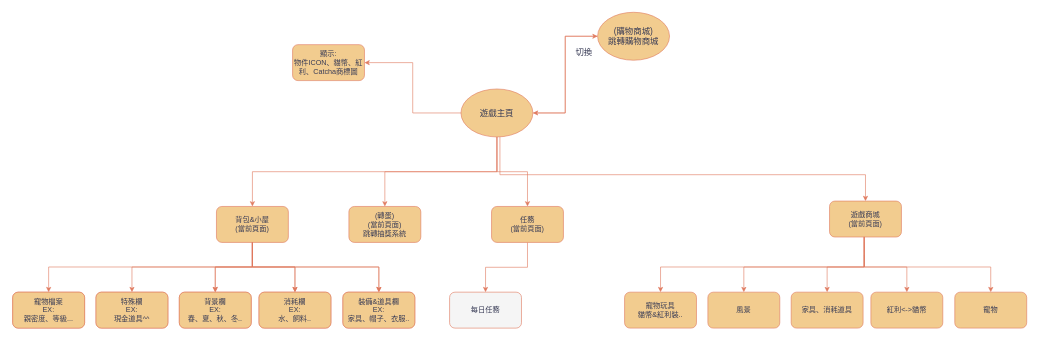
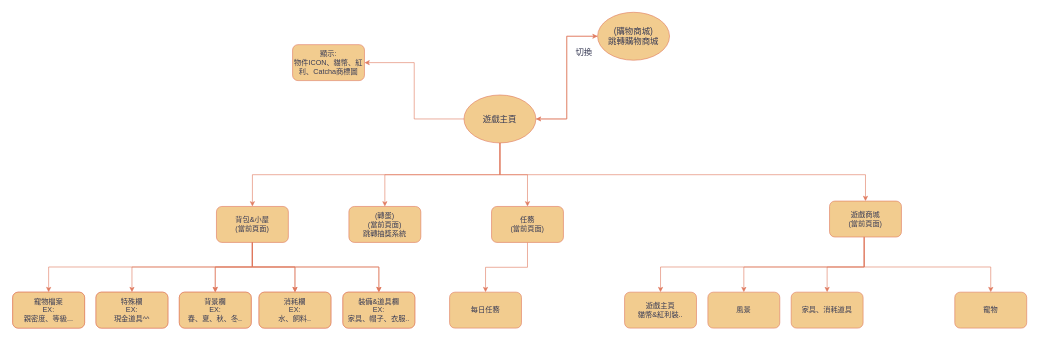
  <mxCell id="0" />
  <mxCell id="1" parent="0" />
  <mxCell id="2" style="edgeStyle=orthogonalEdgeStyle;rounded=0;orthogonalLoop=1;jettySize=auto;html=1;entryX=0;entryY=0.5;entryDx=0;entryDy=0;strokeColor=#E07A5F;fontColor=default;fillColor=#F2CC8F;fontSize=14;labelBackgroundColor=none;" parent="1" source="8" target="10" edge="1"><mxGeometry relative="1" as="geometry" /></mxCell>
  <mxCell id="3" style="edgeStyle=orthogonalEdgeStyle;rounded=0;orthogonalLoop=1;jettySize=auto;html=1;exitX=0.5;exitY=1;exitDx=0;exitDy=0;entryX=0.5;entryY=0;entryDx=0;entryDy=0;strokeColor=#E07A5F;fontColor=default;fillColor=#F2CC8F;labelBackgroundColor=none;" parent="1" source="8" target="18" edge="1"><mxGeometry relative="1" as="geometry" /></mxCell>
  <mxCell id="4" style="edgeStyle=orthogonalEdgeStyle;rounded=0;orthogonalLoop=1;jettySize=auto;html=1;exitX=0.5;exitY=1;exitDx=0;exitDy=0;entryX=0.5;entryY=0;entryDx=0;entryDy=0;strokeColor=#E07A5F;fontColor=default;fillColor=#F2CC8F;labelBackgroundColor=none;" parent="1" source="8" target="17" edge="1"><mxGeometry relative="1" as="geometry" /></mxCell>
  <mxCell id="5" style="edgeStyle=orthogonalEdgeStyle;rounded=0;orthogonalLoop=1;jettySize=auto;html=1;entryX=1;entryY=0.5;entryDx=0;entryDy=0;strokeColor=#E07A5F;fontColor=default;fillColor=#F2CC8F;labelBackgroundColor=none;" parent="1" source="8" target="26" edge="1"><mxGeometry relative="1" as="geometry" /></mxCell>
  <mxCell id="6" style="edgeStyle=orthogonalEdgeStyle;rounded=0;orthogonalLoop=1;jettySize=auto;html=1;entryX=0.5;entryY=0;entryDx=0;entryDy=0;strokeColor=#E07A5F;fontColor=#393C56;fillColor=#F2CC8F;" parent="1" source="8" target="25" edge="1"><mxGeometry relative="1" as="geometry" /></mxCell>
  <mxCell id="7" style="edgeStyle=orthogonalEdgeStyle;rounded=0;orthogonalLoop=1;jettySize=auto;html=1;entryX=0.5;entryY=0;entryDx=0;entryDy=0;strokeColor=#E07A5F;fontColor=#393C56;fillColor=#F2CC8F;" parent="1" source="8" target="23" edge="1"><mxGeometry relative="1" as="geometry"><Array as="points"><mxPoint x="833" y="291" /><mxPoint x="1443" y="291" /></Array></mxGeometry></mxCell>
- <mxCell id="8" value="遊戲主頁" style="ellipse;whiteSpace=wrap;html=1;labelBackgroundColor=none;fillColor=#F2CC8F;strokeColor=#E07A5F;fontColor=#393C56;fontSize=14;" parent="1" vertex="1"><mxGeometry x="768" y="148" width="120" height="80" as="geometry" /></mxCell>
+ <mxCell id="8" value="遊戲主頁" style="ellipse;whiteSpace=wrap;html=1;labelBackgroundColor=none;fillColor=#F2CC8F;strokeColor=#E07A5F;fontColor=#393C56;fontSize=14;" parent="1" vertex="1"><mxGeometry x="773" y="158" width="120" height="80" as="geometry" /></mxCell>
  <mxCell id="9" style="edgeStyle=orthogonalEdgeStyle;rounded=0;orthogonalLoop=1;jettySize=auto;html=1;exitX=0;exitY=0.5;exitDx=0;exitDy=0;entryX=1;entryY=0.5;entryDx=0;entryDy=0;strokeColor=#E07A5F;fontColor=default;fillColor=#F2CC8F;fontSize=14;labelBackgroundColor=none;" parent="1" source="10" target="8" edge="1"><mxGeometry relative="1" as="geometry" /></mxCell>
  <mxCell id="10" value="(購物商城)&lt;br&gt;跳轉購物商城" style="ellipse;whiteSpace=wrap;html=1;labelBackgroundColor=none;fillColor=#F2CC8F;strokeColor=#E07A5F;fontColor=#393C56;fontSize=14;" parent="1" vertex="1"><mxGeometry x="996" y="20" width="120" height="80" as="geometry" /></mxCell>
  <mxCell id="11" value="切換" style="text;html=1;align=center;verticalAlign=middle;resizable=0;points=[];autosize=1;strokeColor=none;fillColor=none;fontColor=#393C56;fontSize=14;labelBackgroundColor=none;" parent="1" vertex="1"><mxGeometry x="950" y="71" width="46" height="29" as="geometry" /></mxCell>
  <mxCell id="12" value="" style="edgeStyle=orthogonalEdgeStyle;rounded=0;orthogonalLoop=1;jettySize=auto;html=1;strokeColor=#E07A5F;fontColor=default;fillColor=#F2CC8F;labelBackgroundColor=none;" parent="1" source="17" target="19" edge="1"><mxGeometry relative="1" as="geometry"><Array as="points"><mxPoint x="420" y="445" /><mxPoint x="358" y="445" /></Array></mxGeometry></mxCell>
  <mxCell id="13" style="edgeStyle=orthogonalEdgeStyle;rounded=0;orthogonalLoop=1;jettySize=auto;html=1;exitX=0.5;exitY=1;exitDx=0;exitDy=0;strokeColor=#E07A5F;fontColor=default;fillColor=#F2CC8F;labelBackgroundColor=none;" parent="1" source="17" target="20" edge="1"><mxGeometry relative="1" as="geometry"><Array as="points"><mxPoint x="420" y="445" /><mxPoint x="491" y="445" /></Array></mxGeometry></mxCell>
  <mxCell id="14" style="edgeStyle=orthogonalEdgeStyle;rounded=0;orthogonalLoop=1;jettySize=auto;html=1;exitX=0.5;exitY=1;exitDx=0;exitDy=0;entryX=0.5;entryY=0;entryDx=0;entryDy=0;strokeColor=#E07A5F;fontColor=default;fillColor=#F2CC8F;labelBackgroundColor=none;" parent="1" source="17" target="21" edge="1"><mxGeometry relative="1" as="geometry"><Array as="points"><mxPoint x="420" y="445" /><mxPoint x="219" y="445" /></Array></mxGeometry></mxCell>
  <mxCell id="15" style="edgeStyle=orthogonalEdgeStyle;rounded=0;orthogonalLoop=1;jettySize=auto;html=1;exitX=0.5;exitY=1;exitDx=0;exitDy=0;entryX=0.5;entryY=0;entryDx=0;entryDy=0;strokeColor=#E07A5F;fontColor=default;fillColor=#F2CC8F;labelBackgroundColor=none;" parent="1" source="17" target="22" edge="1"><mxGeometry relative="1" as="geometry"><Array as="points"><mxPoint x="420" y="445" /><mxPoint x="631" y="445" /></Array></mxGeometry></mxCell>
  <mxCell id="16" style="edgeStyle=orthogonalEdgeStyle;rounded=0;orthogonalLoop=1;jettySize=auto;html=1;entryX=0.5;entryY=0;entryDx=0;entryDy=0;strokeColor=#E07A5F;fontColor=default;fillColor=#F2CC8F;labelBackgroundColor=none;" parent="1" source="17" target="28" edge="1"><mxGeometry relative="1" as="geometry"><Array as="points"><mxPoint x="420" y="445" /><mxPoint x="80" y="445" /></Array></mxGeometry></mxCell>
  <mxCell id="17" value="背包&amp;amp;小屋&lt;br&gt;(當前頁面)" style="rounded=1;whiteSpace=wrap;html=1;strokeColor=#E07A5F;fontColor=#393C56;fillColor=#F2CC8F;labelBackgroundColor=none;" parent="1" vertex="1"><mxGeometry x="360" y="344" width="120" height="60" as="geometry" /></mxCell>
  <mxCell id="18" value="(轉蛋)&lt;br&gt;(當前頁面)&lt;br&gt;跳轉抽獎系統" style="rounded=1;whiteSpace=wrap;html=1;strokeColor=#E07A5F;fontColor=#393C56;fillColor=#F2CC8F;labelBackgroundColor=none;" parent="1" vertex="1"><mxGeometry x="581" y="344" width="120" height="60" as="geometry" /></mxCell>
  <mxCell id="19" value="背景欄&lt;br&gt;EX:&lt;br&gt;春、夏、秋、冬.." style="whiteSpace=wrap;html=1;fillColor=#F2CC8F;strokeColor=#E07A5F;fontColor=#393C56;rounded=1;labelBackgroundColor=none;" parent="1" vertex="1"><mxGeometry x="298" y="487" width="120" height="60" as="geometry" /></mxCell>
  <mxCell id="20" value="消耗欄&lt;br&gt;EX:&lt;br&gt;水、飼料.." style="whiteSpace=wrap;html=1;fillColor=#F2CC8F;strokeColor=#E07A5F;fontColor=#393C56;rounded=1;labelBackgroundColor=none;" parent="1" vertex="1"><mxGeometry x="431" y="487" width="120" height="60" as="geometry" /></mxCell>
  <mxCell id="21" value="特殊欄&lt;br&gt;EX:&lt;br&gt;現金道具^^" style="whiteSpace=wrap;html=1;fillColor=#F2CC8F;strokeColor=#E07A5F;fontColor=#393C56;rounded=1;labelBackgroundColor=none;" parent="1" vertex="1"><mxGeometry x="159" y="487" width="120" height="60" as="geometry" /></mxCell>
  <mxCell id="22" value="裝備欄&lt;br&gt;EX:&lt;br&gt;帽子、衣服..&lt;br&gt;" style="whiteSpace=wrap;html=1;fillColor=#F2CC8F;strokeColor=#E07A5F;fontColor=#393C56;rounded=1;labelBackgroundColor=none;" parent="1" vertex="1"><mxGeometry x="571" y="487" width="120" height="60" as="geometry" /></mxCell>
  <mxCell id="23" value="遊戲商城&lt;br&gt;(當前頁面)" style="rounded=1;whiteSpace=wrap;html=1;strokeColor=#E07A5F;fontColor=#393C56;fillColor=#F2CC8F;labelBackgroundColor=none;" parent="1" vertex="1"><mxGeometry x="1383" y="335" width="120" height="60" as="geometry" /></mxCell>
  <mxCell id="24" style="edgeStyle=orthogonalEdgeStyle;rounded=0;orthogonalLoop=1;jettySize=auto;html=1;entryX=0.5;entryY=0;entryDx=0;entryDy=0;strokeColor=#E07A5F;fontColor=default;fillColor=#F2CC8F;labelBackgroundColor=none;" parent="1" source="25" target="27" edge="1"><mxGeometry relative="1" as="geometry" /></mxCell>
  <mxCell id="25" value="任務&lt;br&gt;(當前頁面)" style="rounded=1;whiteSpace=wrap;html=1;strokeColor=#E07A5F;fontColor=#393C56;fillColor=#F2CC8F;labelBackgroundColor=none;" parent="1" vertex="1"><mxGeometry x="819" y="344" width="120" height="60" as="geometry" /></mxCell>
  <mxCell id="26" value="顯示:&lt;br&gt;物件ICON、貓幣、紅利、Catcha商標圖" style="rounded=1;whiteSpace=wrap;html=1;strokeColor=#E07A5F;fontColor=#393C56;fillColor=#F2CC8F;labelBackgroundColor=none;" parent="1" vertex="1"><mxGeometry x="487" y="74" width="120" height="60" as="geometry" /></mxCell>
- <mxCell id="27" value="每日任務" style="whiteSpace=wrap;html=1;fillColor=#f5f5f5;strokeColor=#E07A5F;fontColor=#393C56;rounded=1;labelBackgroundColor=none;" parent="1" vertex="1"><mxGeometry x="749" y="487" width="120" height="60" as="geometry" /></mxCell>
+ <mxCell id="27" value="每日任務" style="whiteSpace=wrap;html=1;fillColor=#F2CC8F;strokeColor=#E07A5F;fontColor=#393C56;rounded=1;labelBackgroundColor=none;" parent="1" vertex="1"><mxGeometry x="749" y="487" width="120" height="60" as="geometry" /></mxCell>
  <mxCell id="28" value="寵物檔案&lt;br&gt;EX:&lt;br&gt;親密度、等級..." style="whiteSpace=wrap;html=1;fillColor=#F2CC8F;strokeColor=#E07A5F;fontColor=#393C56;rounded=1;labelBackgroundColor=none;" parent="1" vertex="1"><mxGeometry x="20" y="487" width="120" height="60" as="geometry" /></mxCell>
  <mxCell id="29" value="背景欄&lt;br&gt;EX:&lt;br&gt;春、夏、秋、冬.." style="whiteSpace=wrap;html=1;fillColor=#F2CC8F;strokeColor=#E07A5F;fontColor=#393C56;rounded=1;labelBackgroundColor=none;" parent="1" vertex="1"><mxGeometry x="298" y="487" width="120" height="60" as="geometry" /></mxCell>
  <mxCell id="30" value="消耗欄&lt;br&gt;EX:&lt;br&gt;水、飼料.." style="whiteSpace=wrap;html=1;fillColor=#F2CC8F;strokeColor=#E07A5F;fontColor=#393C56;rounded=1;labelBackgroundColor=none;" parent="1" vertex="1"><mxGeometry x="431" y="487" width="120" height="60" as="geometry" /></mxCell>
  <mxCell id="31" value="特殊欄&lt;br&gt;EX:&lt;br&gt;現金道具^^" style="whiteSpace=wrap;html=1;fillColor=#F2CC8F;strokeColor=#E07A5F;fontColor=#393C56;rounded=1;labelBackgroundColor=none;" parent="1" vertex="1"><mxGeometry x="159" y="487" width="120" height="60" as="geometry" /></mxCell>
  <mxCell id="32" value="裝備&amp;amp;道具欄&lt;br&gt;EX:&lt;br&gt;家具、帽子、衣服.." style="whiteSpace=wrap;html=1;fillColor=#F2CC8F;strokeColor=#E07A5F;fontColor=#393C56;rounded=1;labelBackgroundColor=none;" parent="1" vertex="1"><mxGeometry x="571" y="487" width="120" height="60" as="geometry" /></mxCell>
  <mxCell id="33" value="寵物檔案&lt;br&gt;EX:&lt;br&gt;親密度、等級..." style="whiteSpace=wrap;html=1;fillColor=#F2CC8F;strokeColor=#E07A5F;fontColor=#393C56;rounded=1;labelBackgroundColor=none;" parent="1" vertex="1"><mxGeometry x="20" y="487" width="120" height="60" as="geometry" /></mxCell>
  <mxCell id="34" style="edgeStyle=orthogonalEdgeStyle;rounded=0;orthogonalLoop=1;jettySize=auto;html=1;exitX=0.5;exitY=1;exitDx=0;exitDy=0;strokeColor=#E07A5F;fontColor=default;fillColor=#F2CC8F;labelBackgroundColor=none;" parent="1" target="30" edge="1"><mxGeometry relative="1" as="geometry"><mxPoint x="420" y="404" as="sourcePoint" /><Array as="points"><mxPoint x="420" y="445" /><mxPoint x="491" y="445" /></Array></mxGeometry></mxCell>
  <mxCell id="35" style="edgeStyle=orthogonalEdgeStyle;rounded=0;orthogonalLoop=1;jettySize=auto;html=1;exitX=0.5;exitY=1;exitDx=0;exitDy=0;entryX=0.5;entryY=0;entryDx=0;entryDy=0;strokeColor=#E07A5F;fontColor=default;fillColor=#F2CC8F;labelBackgroundColor=none;" parent="1" target="32" edge="1"><mxGeometry relative="1" as="geometry"><mxPoint x="420" y="404" as="sourcePoint" /><Array as="points"><mxPoint x="420" y="445" /><mxPoint x="631" y="445" /></Array></mxGeometry></mxCell>
  <mxCell id="36" value="" style="edgeStyle=orthogonalEdgeStyle;rounded=0;orthogonalLoop=1;jettySize=auto;html=1;strokeColor=#E07A5F;fontColor=default;fillColor=#F2CC8F;labelBackgroundColor=none;" parent="1" target="29" edge="1"><mxGeometry relative="1" as="geometry"><mxPoint x="420" y="404" as="sourcePoint" /><Array as="points"><mxPoint x="420" y="445" /><mxPoint x="358" y="445" /></Array></mxGeometry></mxCell>
  <mxCell id="37" style="edgeStyle=orthogonalEdgeStyle;rounded=0;orthogonalLoop=1;jettySize=auto;html=1;exitX=0.482;exitY=0.994;exitDx=0;exitDy=0;entryX=0.5;entryY=0;entryDx=0;entryDy=0;strokeColor=#E07A5F;fontColor=default;fillColor=#F2CC8F;labelBackgroundColor=none;exitPerimeter=0;" parent="1" source="23" edge="1"><mxGeometry relative="1" as="geometry"><mxPoint x="1441" y="404" as="sourcePoint" /><mxPoint x="1240" y="487" as="targetPoint" /><Array as="points"><mxPoint x="1441" y="445" /><mxPoint x="1240" y="445" /></Array></mxGeometry></mxCell>
  <mxCell id="38" style="edgeStyle=orthogonalEdgeStyle;rounded=0;orthogonalLoop=1;jettySize=auto;html=1;entryX=0.5;entryY=0;entryDx=0;entryDy=0;strokeColor=#E07A5F;fontColor=default;fillColor=#F2CC8F;labelBackgroundColor=none;exitX=0.481;exitY=1.006;exitDx=0;exitDy=0;exitPerimeter=0;" parent="1" source="23" edge="1"><mxGeometry relative="1" as="geometry"><mxPoint x="1441" y="404" as="sourcePoint" /><mxPoint x="1101" y="487" as="targetPoint" /><Array as="points"><mxPoint x="1441" y="445" /><mxPoint x="1101" y="445" /></Array></mxGeometry></mxCell>
  <mxCell id="39" value="家具、消耗道具" style="whiteSpace=wrap;html=1;fillColor=#F2CC8F;strokeColor=#E07A5F;fontColor=#393C56;rounded=1;labelBackgroundColor=none;" parent="1" vertex="1"><mxGeometry x="1319" y="487" width="120" height="60" as="geometry" /></mxCell>
- <mxCell id="40" value="紅利&amp;lt;-&amp;gt;貓幣" style="whiteSpace=wrap;html=1;fillColor=#F2CC8F;strokeColor=#E07A5F;fontColor=#393C56;rounded=1;labelBackgroundColor=none;" parent="1" vertex="1"><mxGeometry x="1452" y="487" width="120" height="60" as="geometry" /></mxCell>
  <mxCell id="41" value="風景" style="whiteSpace=wrap;html=1;fillColor=#F2CC8F;strokeColor=#E07A5F;fontColor=#393C56;rounded=1;labelBackgroundColor=none;" parent="1" vertex="1"><mxGeometry x="1180" y="487" width="120" height="60" as="geometry" /></mxCell>
  <mxCell id="42" value="寵物" style="whiteSpace=wrap;html=1;fillColor=#F2CC8F;strokeColor=#E07A5F;fontColor=#393C56;rounded=1;labelBackgroundColor=none;" parent="1" vertex="1"><mxGeometry x="1592" y="487" width="120" height="60" as="geometry" /></mxCell>
- <mxCell id="43" value="寵物玩具&lt;br&gt;貓幣&amp;amp;紅利裝.." style="whiteSpace=wrap;html=1;fillColor=#F2CC8F;strokeColor=#E07A5F;fontColor=#393C56;rounded=1;labelBackgroundColor=none;" parent="1" vertex="1"><mxGeometry x="1041" y="487" width="120" height="60" as="geometry" /></mxCell>
- <mxCell id="44" style="edgeStyle=orthogonalEdgeStyle;rounded=0;orthogonalLoop=1;jettySize=auto;html=1;exitX=0.483;exitY=0.996;exitDx=0;exitDy=0;strokeColor=#E07A5F;fontColor=default;fillColor=#F2CC8F;labelBackgroundColor=none;exitPerimeter=0;" parent="1" source="23" target="40" edge="1"><mxGeometry relative="1" as="geometry"><mxPoint x="1441" y="404" as="sourcePoint" /><Array as="points"><mxPoint x="1441" y="445" /><mxPoint x="1512" y="445" /></Array></mxGeometry></mxCell>
+ <mxCell id="43" value="遊戲主頁&lt;br&gt;貓幣&amp;amp;紅利裝.." style="whiteSpace=wrap;html=1;fillColor=#F2CC8F;strokeColor=#E07A5F;fontColor=#393C56;rounded=1;labelBackgroundColor=none;" parent="1" vertex="1"><mxGeometry x="1041" y="487" width="120" height="60" as="geometry" /></mxCell>
  <mxCell id="45" style="edgeStyle=orthogonalEdgeStyle;rounded=0;orthogonalLoop=1;jettySize=auto;html=1;exitX=0.482;exitY=1.003;exitDx=0;exitDy=0;entryX=0.5;entryY=0;entryDx=0;entryDy=0;strokeColor=#E07A5F;fontColor=default;fillColor=#F2CC8F;labelBackgroundColor=none;exitPerimeter=0;" parent="1" source="23" target="42" edge="1"><mxGeometry relative="1" as="geometry"><mxPoint x="1441" y="404" as="sourcePoint" /><Array as="points"><mxPoint x="1441" y="445" /><mxPoint x="1652" y="445" /></Array></mxGeometry></mxCell>
  <mxCell id="46" value="" style="edgeStyle=orthogonalEdgeStyle;rounded=0;orthogonalLoop=1;jettySize=auto;html=1;strokeColor=#E07A5F;fontColor=default;fillColor=#F2CC8F;labelBackgroundColor=none;exitX=0.483;exitY=1;exitDx=0;exitDy=0;exitPerimeter=0;" parent="1" source="23" target="39" edge="1"><mxGeometry relative="1" as="geometry"><mxPoint x="1441" y="404" as="sourcePoint" /><Array as="points"><mxPoint x="1441" y="445" /><mxPoint x="1379" y="445" /></Array></mxGeometry></mxCell>
